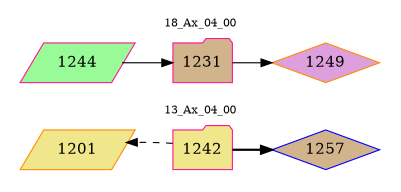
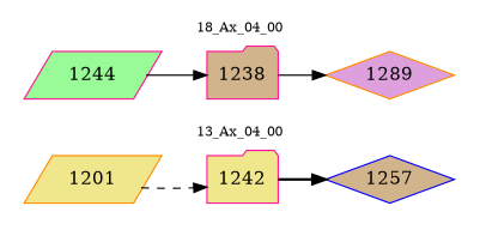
  digraph {
    rankdir=LR
    node [color=deeppink fillcolor=khaki shape=parallelogram style=filled]
    edge [color=black style=solid]
    n1 [color=darkorange label=1201]
    n2 [label=1242 shape=folder]
    n3 [color=blue fillcolor=tan label=1257 shape=diamond]
    n4 [fillcolor=palegreen label=1244]
-   n5 [fillcolor=tan label=1231 shape=folder]
-   n6 [color=darkorange fillcolor=plum label=1249 shape=diamond]
+   n5 [fillcolor=tan label=1238 shape=folder]
+   n6 [color=darkorange fillcolor=plum label=1289 shape=diamond]
    subgraph cluster_1 {
      color=white
      fontsize=10
      label="13_Ax_04_00"
      n1
      n2
      n3
    }
    subgraph cluster_2 {
      color=white
      fontsize=10
      label="18_Ax_04_00"
      n4
      n5
      n6
    }
-   n2 -> n1 [style=dashed]
+   n1 -> n2 [style=dashed]
    n2 -> n3 [style=bold]
    n4 -> n5
    n5 -> n6
  }
